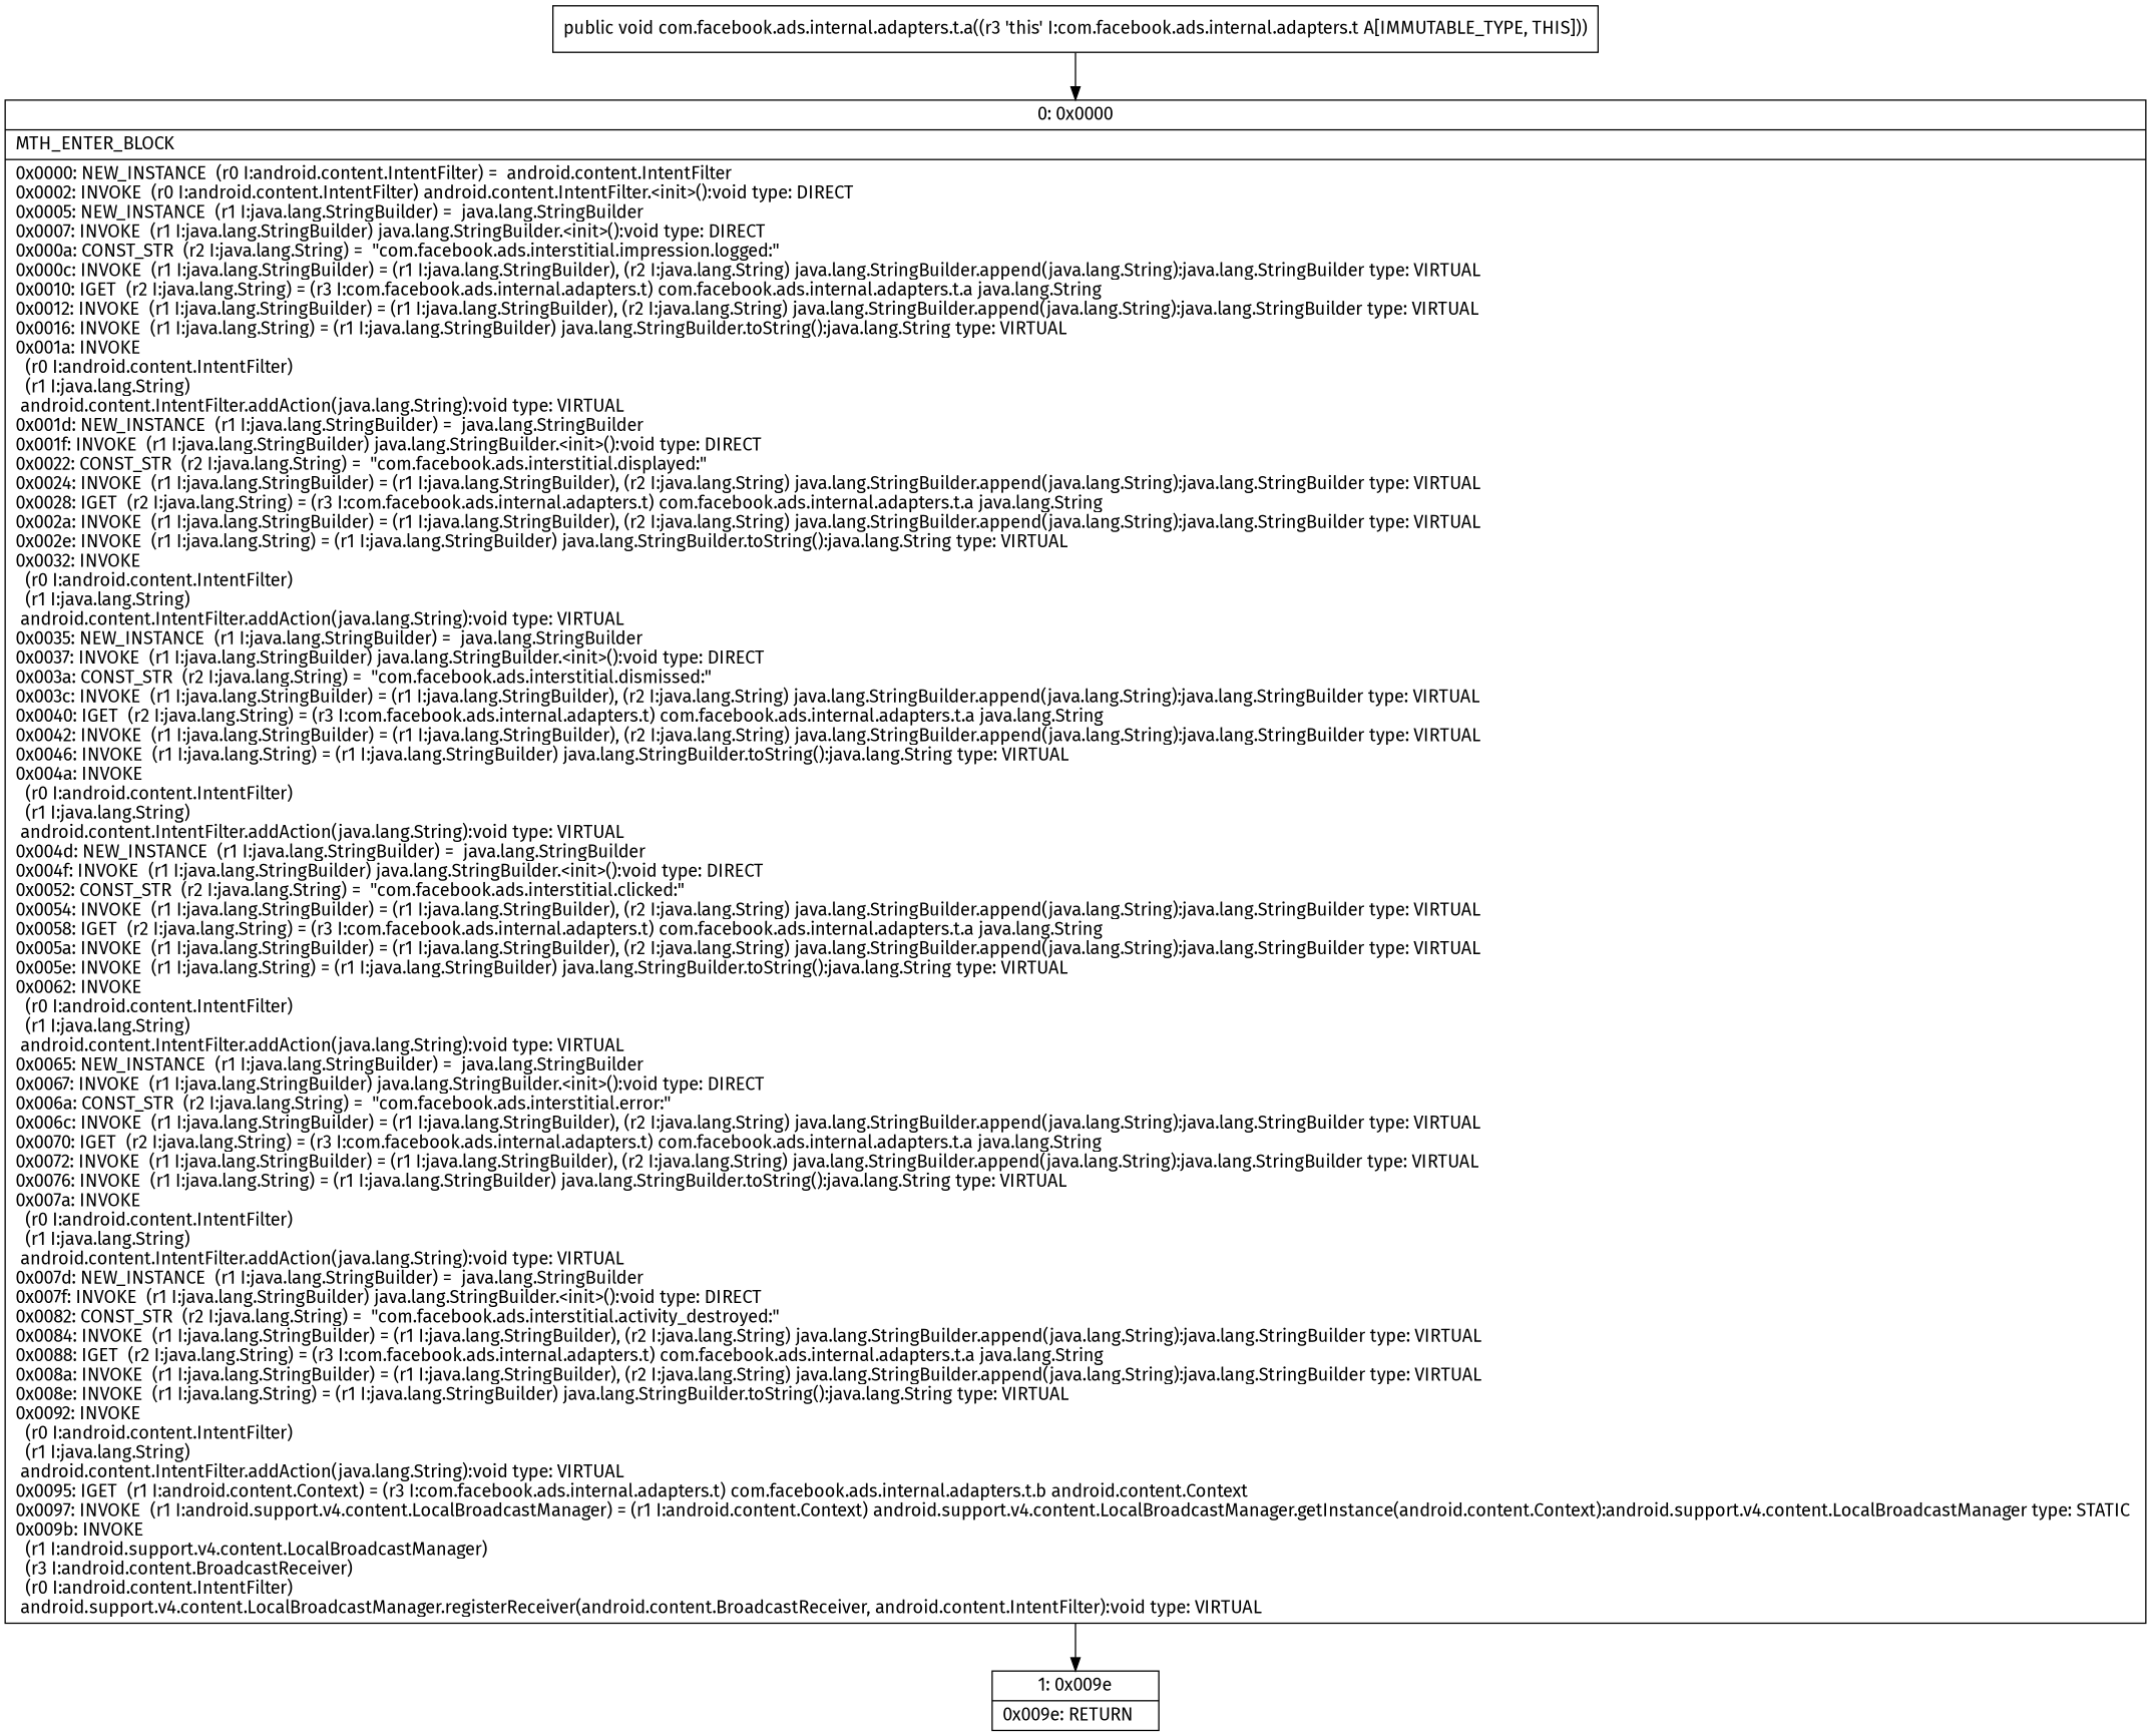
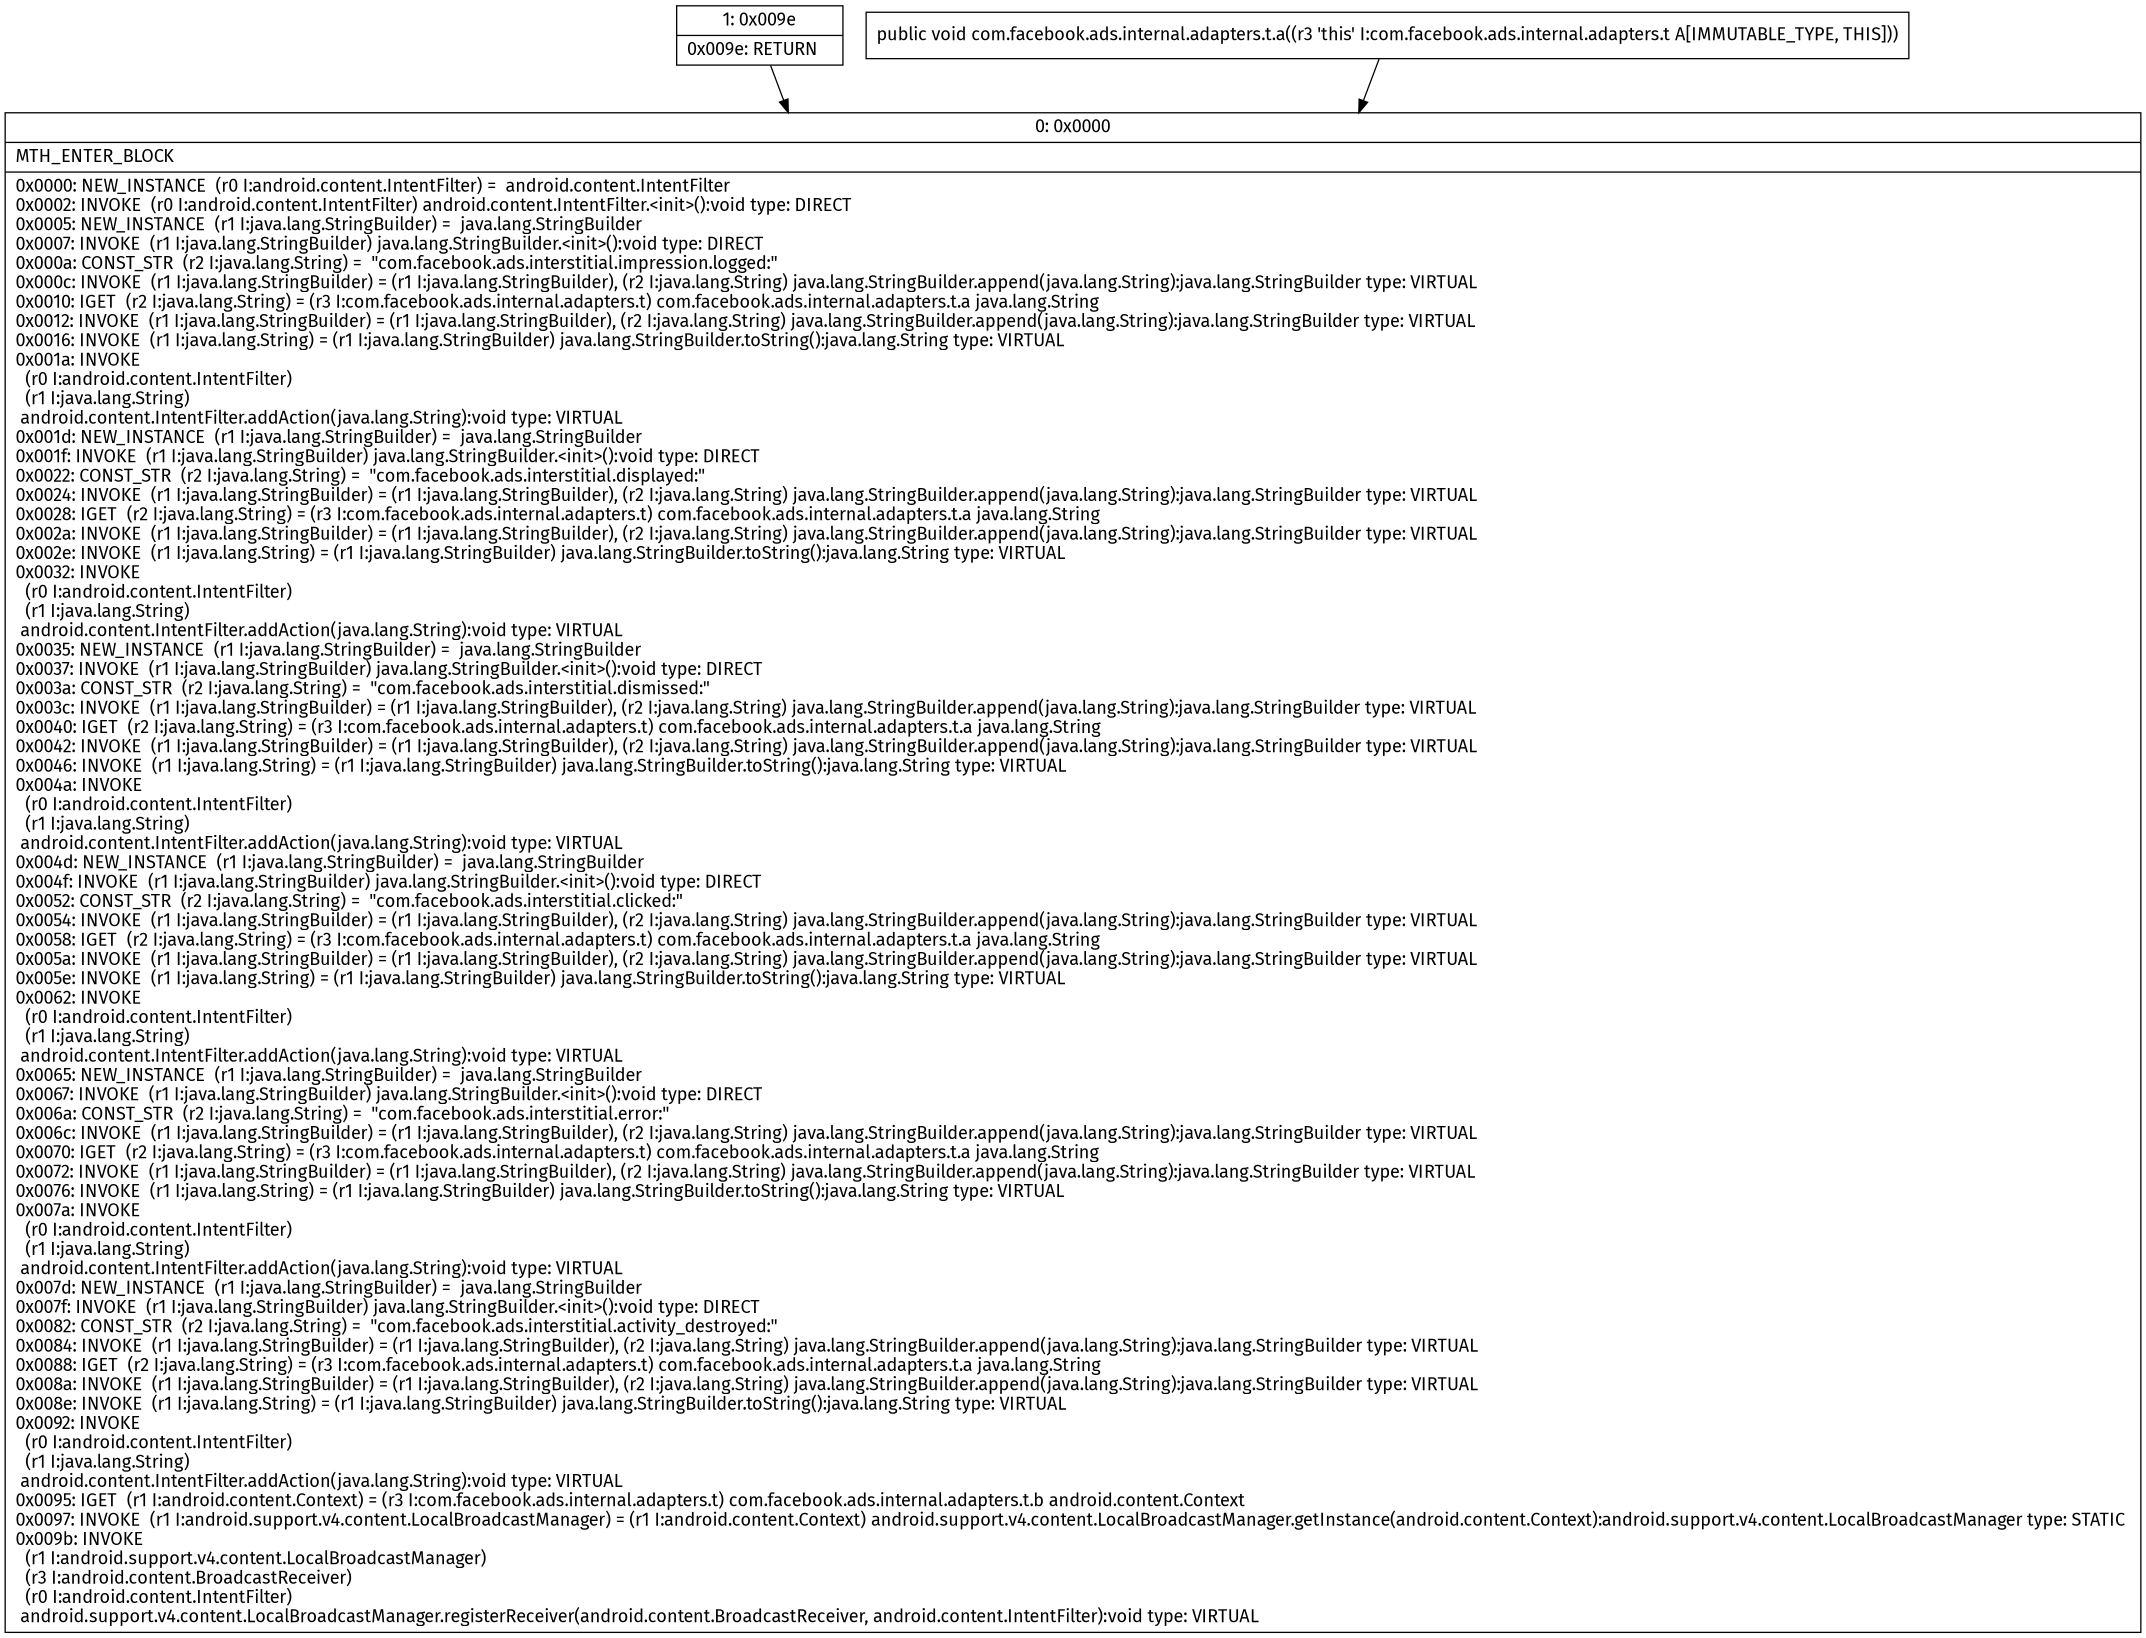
  digraph {
    fontname="Fira Sans"
    node [shape=record fontname="Fira Sans"]
    edge [fontname="Fira Sans"]
    n1 [label="{0\:\ 0x0000|MTH_ENTER_BLOCK\l|0x0000: NEW_INSTANCE  (r0 I:android.content.IntentFilter) =  android.content.IntentFilter \l0x0002: INVOKE  (r0 I:android.content.IntentFilter) android.content.IntentFilter.\<init\>():void type: DIRECT \l0x0005: NEW_INSTANCE  (r1 I:java.lang.StringBuilder) =  java.lang.StringBuilder \l0x0007: INVOKE  (r1 I:java.lang.StringBuilder) java.lang.StringBuilder.\<init\>():void type: DIRECT \l0x000a: CONST_STR  (r2 I:java.lang.String) =  \"com.facebook.ads.interstitial.impression.logged:\" \l0x000c: INVOKE  (r1 I:java.lang.StringBuilder) = (r1 I:java.lang.StringBuilder), (r2 I:java.lang.String) java.lang.StringBuilder.append(java.lang.String):java.lang.StringBuilder type: VIRTUAL \l0x0010: IGET  (r2 I:java.lang.String) = (r3 I:com.facebook.ads.internal.adapters.t) com.facebook.ads.internal.adapters.t.a java.lang.String \l0x0012: INVOKE  (r1 I:java.lang.StringBuilder) = (r1 I:java.lang.StringBuilder), (r2 I:java.lang.String) java.lang.StringBuilder.append(java.lang.String):java.lang.StringBuilder type: VIRTUAL \l0x0016: INVOKE  (r1 I:java.lang.String) = (r1 I:java.lang.StringBuilder) java.lang.StringBuilder.toString():java.lang.String type: VIRTUAL \l0x001a: INVOKE  \l  (r0 I:android.content.IntentFilter)\l  (r1 I:java.lang.String)\l android.content.IntentFilter.addAction(java.lang.String):void type: VIRTUAL \l0x001d: NEW_INSTANCE  (r1 I:java.lang.StringBuilder) =  java.lang.StringBuilder \l0x001f: INVOKE  (r1 I:java.lang.StringBuilder) java.lang.StringBuilder.\<init\>():void type: DIRECT \l0x0022: CONST_STR  (r2 I:java.lang.String) =  \"com.facebook.ads.interstitial.displayed:\" \l0x0024: INVOKE  (r1 I:java.lang.StringBuilder) = (r1 I:java.lang.StringBuilder), (r2 I:java.lang.String) java.lang.StringBuilder.append(java.lang.String):java.lang.StringBuilder type: VIRTUAL \l0x0028: IGET  (r2 I:java.lang.String) = (r3 I:com.facebook.ads.internal.adapters.t) com.facebook.ads.internal.adapters.t.a java.lang.String \l0x002a: INVOKE  (r1 I:java.lang.StringBuilder) = (r1 I:java.lang.StringBuilder), (r2 I:java.lang.String) java.lang.StringBuilder.append(java.lang.String):java.lang.StringBuilder type: VIRTUAL \l0x002e: INVOKE  (r1 I:java.lang.String) = (r1 I:java.lang.StringBuilder) java.lang.StringBuilder.toString():java.lang.String type: VIRTUAL \l0x0032: INVOKE  \l  (r0 I:android.content.IntentFilter)\l  (r1 I:java.lang.String)\l android.content.IntentFilter.addAction(java.lang.String):void type: VIRTUAL \l0x0035: NEW_INSTANCE  (r1 I:java.lang.StringBuilder) =  java.lang.StringBuilder \l0x0037: INVOKE  (r1 I:java.lang.StringBuilder) java.lang.StringBuilder.\<init\>():void type: DIRECT \l0x003a: CONST_STR  (r2 I:java.lang.String) =  \"com.facebook.ads.interstitial.dismissed:\" \l0x003c: INVOKE  (r1 I:java.lang.StringBuilder) = (r1 I:java.lang.StringBuilder), (r2 I:java.lang.String) java.lang.StringBuilder.append(java.lang.String):java.lang.StringBuilder type: VIRTUAL \l0x0040: IGET  (r2 I:java.lang.String) = (r3 I:com.facebook.ads.internal.adapters.t) com.facebook.ads.internal.adapters.t.a java.lang.String \l0x0042: INVOKE  (r1 I:java.lang.StringBuilder) = (r1 I:java.lang.StringBuilder), (r2 I:java.lang.String) java.lang.StringBuilder.append(java.lang.String):java.lang.StringBuilder type: VIRTUAL \l0x0046: INVOKE  (r1 I:java.lang.String) = (r1 I:java.lang.StringBuilder) java.lang.StringBuilder.toString():java.lang.String type: VIRTUAL \l0x004a: INVOKE  \l  (r0 I:android.content.IntentFilter)\l  (r1 I:java.lang.String)\l android.content.IntentFilter.addAction(java.lang.String):void type: VIRTUAL \l0x004d: NEW_INSTANCE  (r1 I:java.lang.StringBuilder) =  java.lang.StringBuilder \l0x004f: INVOKE  (r1 I:java.lang.StringBuilder) java.lang.StringBuilder.\<init\>():void type: DIRECT \l0x0052: CONST_STR  (r2 I:java.lang.String) =  \"com.facebook.ads.interstitial.clicked:\" \l0x0054: INVOKE  (r1 I:java.lang.StringBuilder) = (r1 I:java.lang.StringBuilder), (r2 I:java.lang.String) java.lang.StringBuilder.append(java.lang.String):java.lang.StringBuilder type: VIRTUAL \l0x0058: IGET  (r2 I:java.lang.String) = (r3 I:com.facebook.ads.internal.adapters.t) com.facebook.ads.internal.adapters.t.a java.lang.String \l0x005a: INVOKE  (r1 I:java.lang.StringBuilder) = (r1 I:java.lang.StringBuilder), (r2 I:java.lang.String) java.lang.StringBuilder.append(java.lang.String):java.lang.StringBuilder type: VIRTUAL \l0x005e: INVOKE  (r1 I:java.lang.String) = (r1 I:java.lang.StringBuilder) java.lang.StringBuilder.toString():java.lang.String type: VIRTUAL \l0x0062: INVOKE  \l  (r0 I:android.content.IntentFilter)\l  (r1 I:java.lang.String)\l android.content.IntentFilter.addAction(java.lang.String):void type: VIRTUAL \l0x0065: NEW_INSTANCE  (r1 I:java.lang.StringBuilder) =  java.lang.StringBuilder \l0x0067: INVOKE  (r1 I:java.lang.StringBuilder) java.lang.StringBuilder.\<init\>():void type: DIRECT \l0x006a: CONST_STR  (r2 I:java.lang.String) =  \"com.facebook.ads.interstitial.error:\" \l0x006c: INVOKE  (r1 I:java.lang.StringBuilder) = (r1 I:java.lang.StringBuilder), (r2 I:java.lang.String) java.lang.StringBuilder.append(java.lang.String):java.lang.StringBuilder type: VIRTUAL \l0x0070: IGET  (r2 I:java.lang.String) = (r3 I:com.facebook.ads.internal.adapters.t) com.facebook.ads.internal.adapters.t.a java.lang.String \l0x0072: INVOKE  (r1 I:java.lang.StringBuilder) = (r1 I:java.lang.StringBuilder), (r2 I:java.lang.String) java.lang.StringBuilder.append(java.lang.String):java.lang.StringBuilder type: VIRTUAL \l0x0076: INVOKE  (r1 I:java.lang.String) = (r1 I:java.lang.StringBuilder) java.lang.StringBuilder.toString():java.lang.String type: VIRTUAL \l0x007a: INVOKE  \l  (r0 I:android.content.IntentFilter)\l  (r1 I:java.lang.String)\l android.content.IntentFilter.addAction(java.lang.String):void type: VIRTUAL \l0x007d: NEW_INSTANCE  (r1 I:java.lang.StringBuilder) =  java.lang.StringBuilder \l0x007f: INVOKE  (r1 I:java.lang.StringBuilder) java.lang.StringBuilder.\<init\>():void type: DIRECT \l0x0082: CONST_STR  (r2 I:java.lang.String) =  \"com.facebook.ads.interstitial.activity_destroyed:\" \l0x0084: INVOKE  (r1 I:java.lang.StringBuilder) = (r1 I:java.lang.StringBuilder), (r2 I:java.lang.String) java.lang.StringBuilder.append(java.lang.String):java.lang.StringBuilder type: VIRTUAL \l0x0088: IGET  (r2 I:java.lang.String) = (r3 I:com.facebook.ads.internal.adapters.t) com.facebook.ads.internal.adapters.t.a java.lang.String \l0x008a: INVOKE  (r1 I:java.lang.StringBuilder) = (r1 I:java.lang.StringBuilder), (r2 I:java.lang.String) java.lang.StringBuilder.append(java.lang.String):java.lang.StringBuilder type: VIRTUAL \l0x008e: INVOKE  (r1 I:java.lang.String) = (r1 I:java.lang.StringBuilder) java.lang.StringBuilder.toString():java.lang.String type: VIRTUAL \l0x0092: INVOKE  \l  (r0 I:android.content.IntentFilter)\l  (r1 I:java.lang.String)\l android.content.IntentFilter.addAction(java.lang.String):void type: VIRTUAL \l0x0095: IGET  (r1 I:android.content.Context) = (r3 I:com.facebook.ads.internal.adapters.t) com.facebook.ads.internal.adapters.t.b android.content.Context \l0x0097: INVOKE  (r1 I:android.support.v4.content.LocalBroadcastManager) = (r1 I:android.content.Context) android.support.v4.content.LocalBroadcastManager.getInstance(android.content.Context):android.support.v4.content.LocalBroadcastManager type: STATIC \l0x009b: INVOKE  \l  (r1 I:android.support.v4.content.LocalBroadcastManager)\l  (r3 I:android.content.BroadcastReceiver)\l  (r0 I:android.content.IntentFilter)\l android.support.v4.content.LocalBroadcastManager.registerReceiver(android.content.BroadcastReceiver, android.content.IntentFilter):void type: VIRTUAL \l}"]
    n2 [label="{1\:\ 0x009e|0x009e: RETURN   \l}"]
    n3 [label="{public void com.facebook.ads.internal.adapters.t.a((r3 'this' I:com.facebook.ads.internal.adapters.t A[IMMUTABLE_TYPE, THIS])) }"]
-   n1 -> n2
+   n2 -> n1
    n3 -> n1
  }
